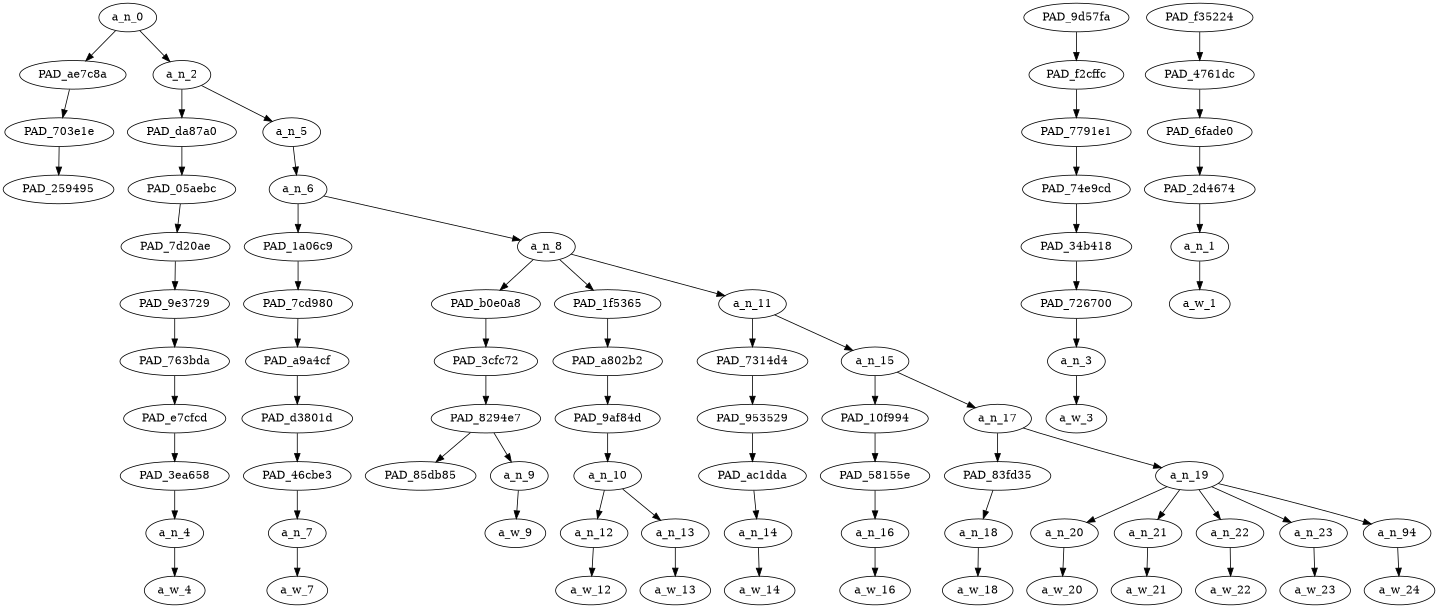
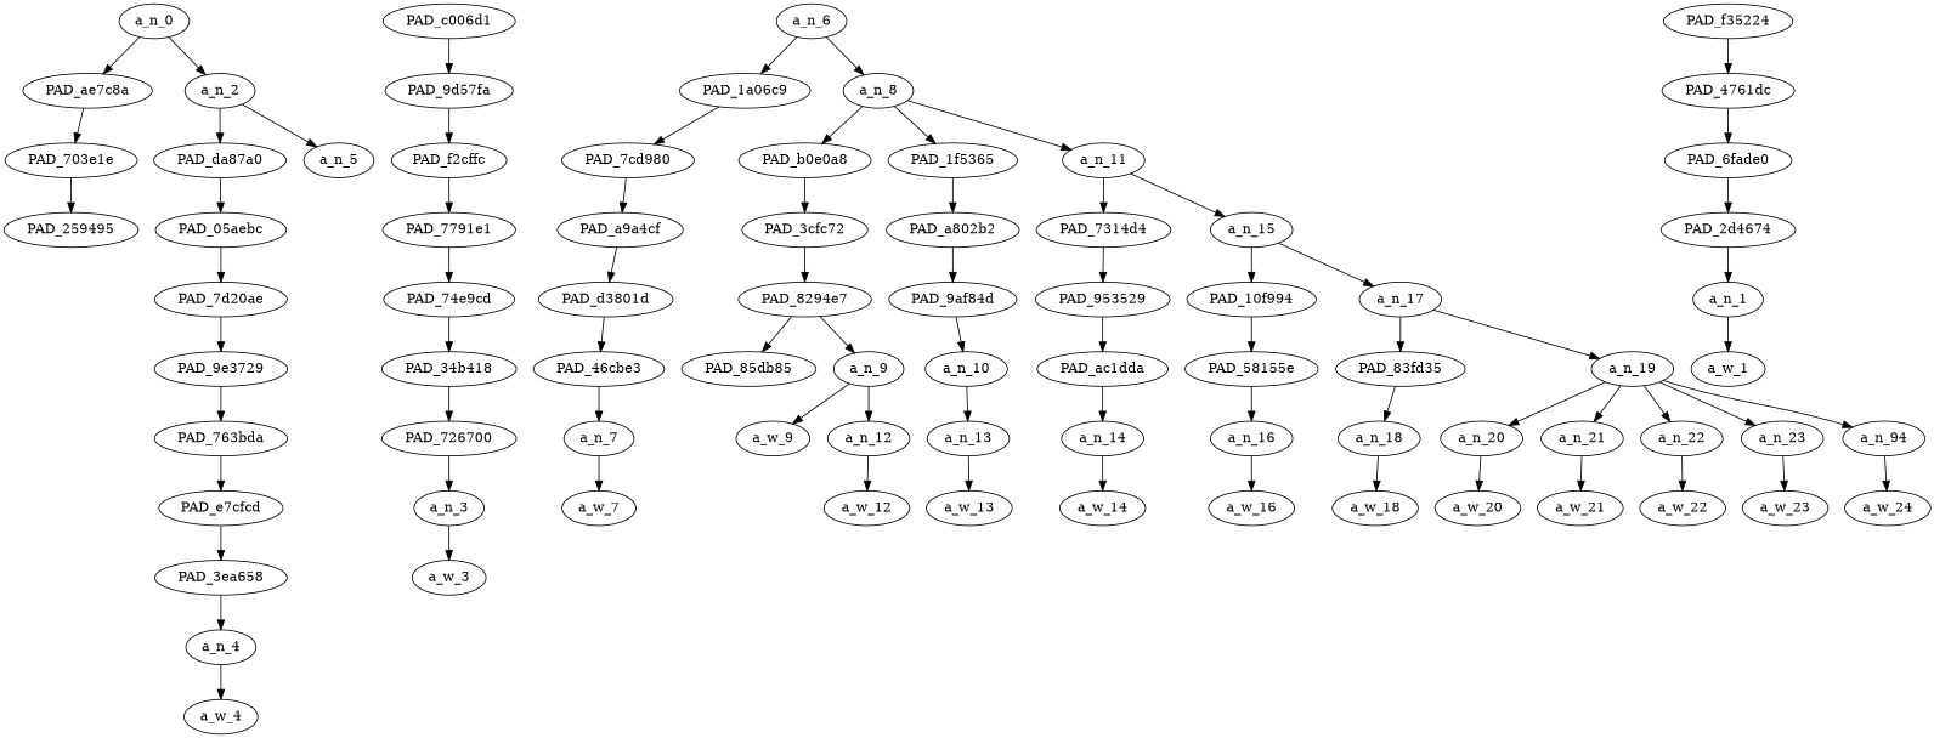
  strict digraph {
    node [div_dir=1 index=0 level=1 text_span="[0]" value=0.05846344]
    a_n_0 [level=10 text_span="[0, 1, 2, 3, 4, 5, 6, 7, 8, 9, 10, 11, 12, 13, 14]" value=1.00000000]
    PAD_ae7c8a [div_dir=-1 level=9]
    a_n_2 [index=1 level=9 text_span="[1, 2, 3, 4, 5, 6, 7, 8, 9, 10, 11, 12, 13]" value=0.87250566]
    PAD_703e1e [div_dir=-1 level=8]
    n5 [div_dir=-1 index=1 label=PAD_da87a0 level=8 text_span="[1]" value=0.05141762]
    a_n_5 [index=2 level=8 text_span="[2, 3, 4, 5, 6, 7, 8, 9, 10, 11, 12, 13]" value=0.82060241]
    PAD_259495 [div_dir=-1 level=7]
+   PAD_c006d1 [index=3 level=8 text_span="[14]" value=0.06866726]
    PAD_9d57fa [index=3 level=7 text_span="[14]" value=0.06866726]
    PAD_05aebc [div_dir=-1 index=1 level=7 text_span="[1]" value=0.05141762]
    a_n_6 [index=2 level=7 text_span="[2, 3, 4, 5, 6, 7, 8, 9, 10, 11, 12, 13]" value=0.82008405]
    PAD_f35224 [div_dir=-1 level=5]
    PAD_4761dc [div_dir=-1 level=4]
    PAD_6fade0 [div_dir=-1 level=3]
    PAD_2d4674 [div_dir=-1 level=2]
    a_n_1 [div_dir=-1]
    a_w_1 [div_dir=0 level=0 value=i]
    PAD_f2cffc [index=4 level=6 text_span="[14]" value=0.06866726]
    PAD_7791e1 [index=6 level=5 text_span="[14]" value=0.06866726]
    PAD_74e9cd [index=7 level=4 text_span="[14]" value=0.06866726]
    PAD_34b418 [index=8 level=3 text_span="[14]" value=0.06866726]
    n22 [index=9 label=PAD_726700 level=2 text_span="[14]" value=0.06866726]
    a_n_3 [index=14 text_span="[14]" value=0.06866726]
    a_w_3 [div_dir=0 index=14 level=0 text_span="[14]" value="😣"]
    PAD_7d20ae [div_dir=-1 index=1 level=6 text_span="[1]" value=0.05141762]
    PAD_1a06c9 [index=2 level=6 text_span="[2]" value=0.04053853]
    a_n_8 [index=3 level=6 text_span="[3, 4, 5, 6, 7, 8, 9, 10, 11, 12, 13]" value=0.77902718]
    PAD_9e3729 [div_dir=-1 index=1 level=5 text_span="[1]" value=0.05141762]
    PAD_763bda [div_dir=-1 index=1 level=4 text_span="[1]" value=0.05141762]
    PAD_e7cfcd [div_dir=-1 index=1 level=3 text_span="[1]" value=0.05141762]
    PAD_3ea658 [div_dir=-1 index=1 level=2 text_span="[1]" value=0.05141762]
    a_n_4 [div_dir=-1 index=1 text_span="[1]" value=0.05141762]
    a_w_4 [div_dir=0 index=1 level=0 text_span="[1]" value=have]
    PAD_7cd980 [index=2 level=5 text_span="[2]" value=0.04053853]
    PAD_b0e0a8 [index=3 level=5 text_span="[3]" value=0.04772167]
    PAD_1f5365 [index=4 level=5 text_span="[4, 5]" value=0.12038512]
    a_n_11 [index=5 level=5 text_span="[6, 7, 8, 9, 10, 11, 12, 13]" value=0.61038547]
    PAD_a9a4cf [index=2 level=4 text_span="[2]" value=0.04053853]
    PAD_3cfc72 [index=3 level=4 text_span="[3]" value=0.04772167]
    PAD_a802b2 [index=4 level=4 text_span="[4, 5]" value=0.12038512]
    PAD_7314d4 [div_dir=-1 index=5 level=4 text_span="[6]" value=0.04208062]
    a_n_15 [index=6 level=4 text_span="[7, 8, 9, 10, 11, 12, 13]" value=0.56786671]
    PAD_d3801d [index=2 level=3 text_span="[2]" value=0.04053853]
    PAD_46cbe3 [index=2 level=2 text_span="[2]" value=0.04053853]
    a_n_7 [index=2 text_span="[2]" value=0.04053853]
    a_w_7 [div_dir=0 index=2 level=0 text_span="[2]" value=to]
    PAD_8294e7 [index=3 level=3 text_span="[3]" value=0.04772167]
    PAD_9af84d [index=4 level=3 text_span="[4, 5]" value=0.12038512]
    PAD_953529 [div_dir=-1 index=5 level=3 text_span="[6]" value=0.04208062]
    PAD_10f994 [index=6 level=3 text_span="[7]" value=0.04065474]
    a_n_17 [index=7 level=3 text_span="[8, 9, 10, 11, 12, 13]" value=0.52667797]
    PAD_85db85 [index=3 level=2 text_span="[3]" value=0.04772167]
    a_n_9 [index=3 text_span="[3]" value=0.04772167]
    a_w_9 [div_dir=0 index=3 level=0 text_span="[3]" value=go]
    a_n_10 [index=4 level=2 text_span="[4, 5]" value=0.12038512]
    a_n_12 [index=4 text_span="[4]" value=0.04139163]
    a_n_13 [index=5 text_span="[5]" value=0.07867467]
    a_w_12 [div_dir=0 index=4 level=0 text_span="[4]" value=to1]
    a_w_13 [div_dir=0 index=5 level=0 text_span="[5]" value=court]
    PAD_ac1dda [div_dir=-1 index=5 level=2 text_span="[6]" value=0.04208062]
    PAD_58155e [index=6 level=2 text_span="[7]" value=0.04065474]
    PAD_83fd35 [index=7 level=2 text_span="[8]" value=0.05617290]
    a_n_19 [index=8 level=2 text_span="[9, 10, 11, 12, 13]" value=0.47000298]
    a_n_14 [div_dir=-1 index=6 text_span="[6]" value=0.04208062]
    a_w_14 [div_dir=0 index=6 level=0 text_span="[6]" value=for]
    a_n_16 [index=7 text_span="[7]" value=0.04065474]
    a_n_18 [index=8 text_span="[8]" value=0.05617290]
    a_n_20 [index=9 text_span="[9]" value=0.04929113]
    a_n_21 [index=10 text_span="[10]" value=0.07318191]
    a_n_22 [index=11 text_span="[11]" value=0.12043778]
    a_n_23 [div_dir=-1 index=12 text_span="[12]" value=0.10744310]
    n72 [div_dir=-1 index=13 label=a_n_94 text_span="[13]" value=0.11933889]
    a_w_16 [div_dir=0 index=7 level=0 text_span="[7]" value=not]
    a_w_18 [div_dir=0 index=8 level=0 text_span="[8]" value=having]
    a_w_20 [div_dir=0 index=9 level=0 text_span="[9]" value=an]
    a_w_21 [div_dir=0 index=10 level=0 text_span="[10]" value=off]
    a_w_22 [div_dir=0 index=11 level=0 text_span="[11]" value=campus]
    a_w_23 [div_dir=0 index=12 level=0 text_span="[12]" value=pass]
    a_w_24 [div_dir=0 index=13 level=0 text_span="[13]" value=ghetto]
    a_n_0 -> PAD_ae7c8a
    a_n_0 -> a_n_2
    PAD_ae7c8a -> PAD_703e1e
    a_n_2 -> n5
    a_n_2 -> a_n_5
    PAD_703e1e -> PAD_259495
    n5 -> PAD_05aebc
-   a_n_5 -> a_n_6
+   PAD_c006d1 -> PAD_9d57fa
    PAD_9d57fa -> PAD_f2cffc
    PAD_05aebc -> PAD_7d20ae
    a_n_6 -> PAD_1a06c9
    a_n_6 -> a_n_8
    PAD_f35224 -> PAD_4761dc
    PAD_4761dc -> PAD_6fade0
    PAD_6fade0 -> PAD_2d4674
    PAD_2d4674 -> a_n_1
    a_n_1 -> a_w_1
    PAD_f2cffc -> PAD_7791e1
    PAD_7791e1 -> PAD_74e9cd
    PAD_74e9cd -> PAD_34b418
    PAD_34b418 -> n22
    n22 -> a_n_3
    a_n_3 -> a_w_3
    PAD_7d20ae -> PAD_9e3729
    PAD_1a06c9 -> PAD_7cd980
    a_n_8 -> PAD_b0e0a8
    a_n_8 -> PAD_1f5365
    a_n_8 -> a_n_11
    PAD_9e3729 -> PAD_763bda
    PAD_763bda -> PAD_e7cfcd
    PAD_e7cfcd -> PAD_3ea658
    PAD_3ea658 -> a_n_4
    a_n_4 -> a_w_4
    PAD_7cd980 -> PAD_a9a4cf
    PAD_b0e0a8 -> PAD_3cfc72
    PAD_1f5365 -> PAD_a802b2
    a_n_11 -> PAD_7314d4
    a_n_11 -> a_n_15
    PAD_a9a4cf -> PAD_d3801d
    PAD_3cfc72 -> PAD_8294e7
    PAD_a802b2 -> PAD_9af84d
    PAD_7314d4 -> PAD_953529
    a_n_15 -> PAD_10f994
    a_n_15 -> a_n_17
    PAD_d3801d -> PAD_46cbe3
    PAD_46cbe3 -> a_n_7
    a_n_7 -> a_w_7
    PAD_8294e7 -> PAD_85db85
    PAD_8294e7 -> a_n_9
    PAD_9af84d -> a_n_10
    PAD_953529 -> PAD_ac1dda
    PAD_10f994 -> PAD_58155e
    a_n_17 -> PAD_83fd35
    a_n_17 -> a_n_19
    a_n_9 -> a_w_9
-   a_n_10 -> a_n_12
+   a_n_9 -> a_n_12
    a_n_10 -> a_n_13
    a_n_12 -> a_w_12
    a_n_13 -> a_w_13
    PAD_ac1dda -> a_n_14
    PAD_58155e -> a_n_16
    PAD_83fd35 -> a_n_18
    a_n_19 -> a_n_20
    a_n_19 -> a_n_21
    a_n_19 -> a_n_22
    a_n_19 -> a_n_23
    a_n_19 -> n72
    a_n_14 -> a_w_14
    a_n_16 -> a_w_16
    a_n_18 -> a_w_18
    a_n_20 -> a_w_20
    a_n_21 -> a_w_21
    a_n_22 -> a_w_22
    a_n_23 -> a_w_23
    n72 -> a_w_24
  }
